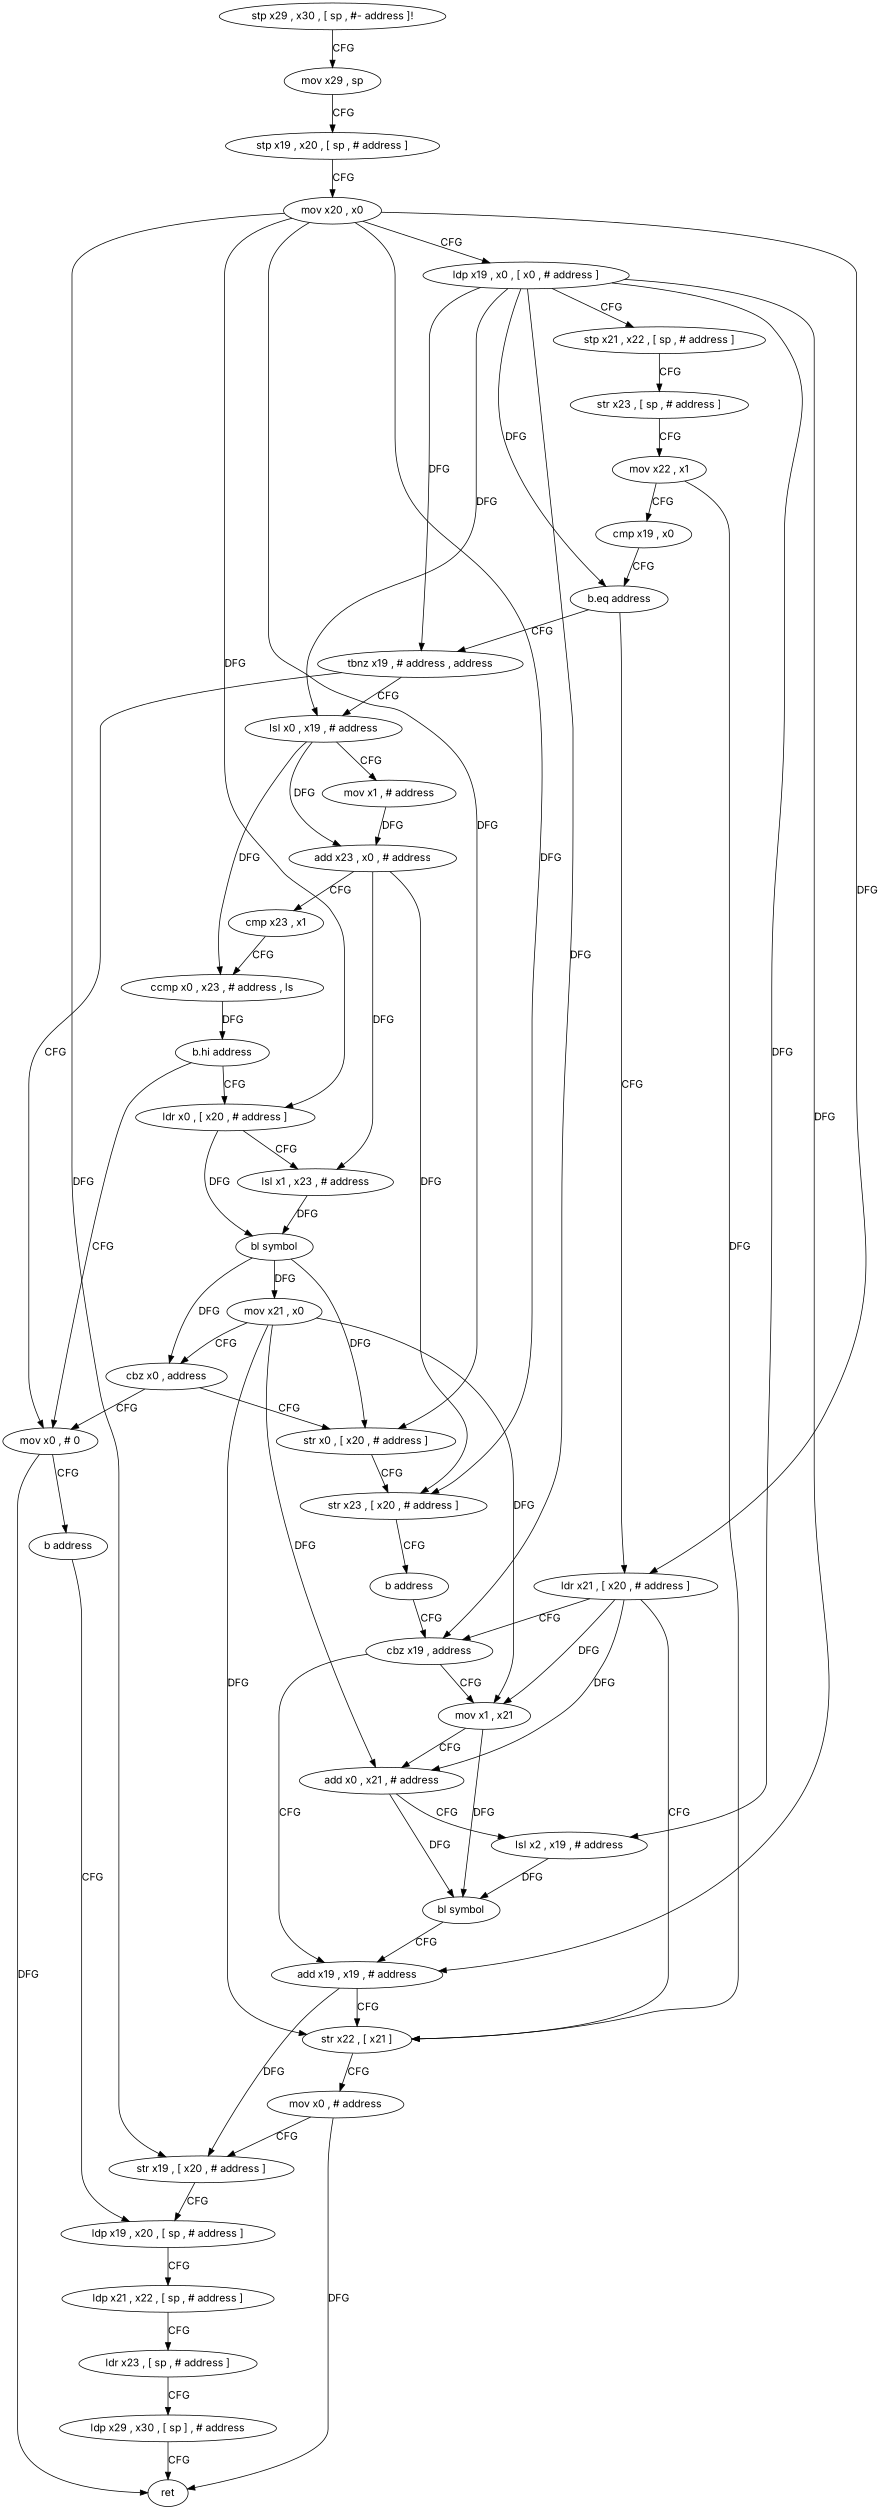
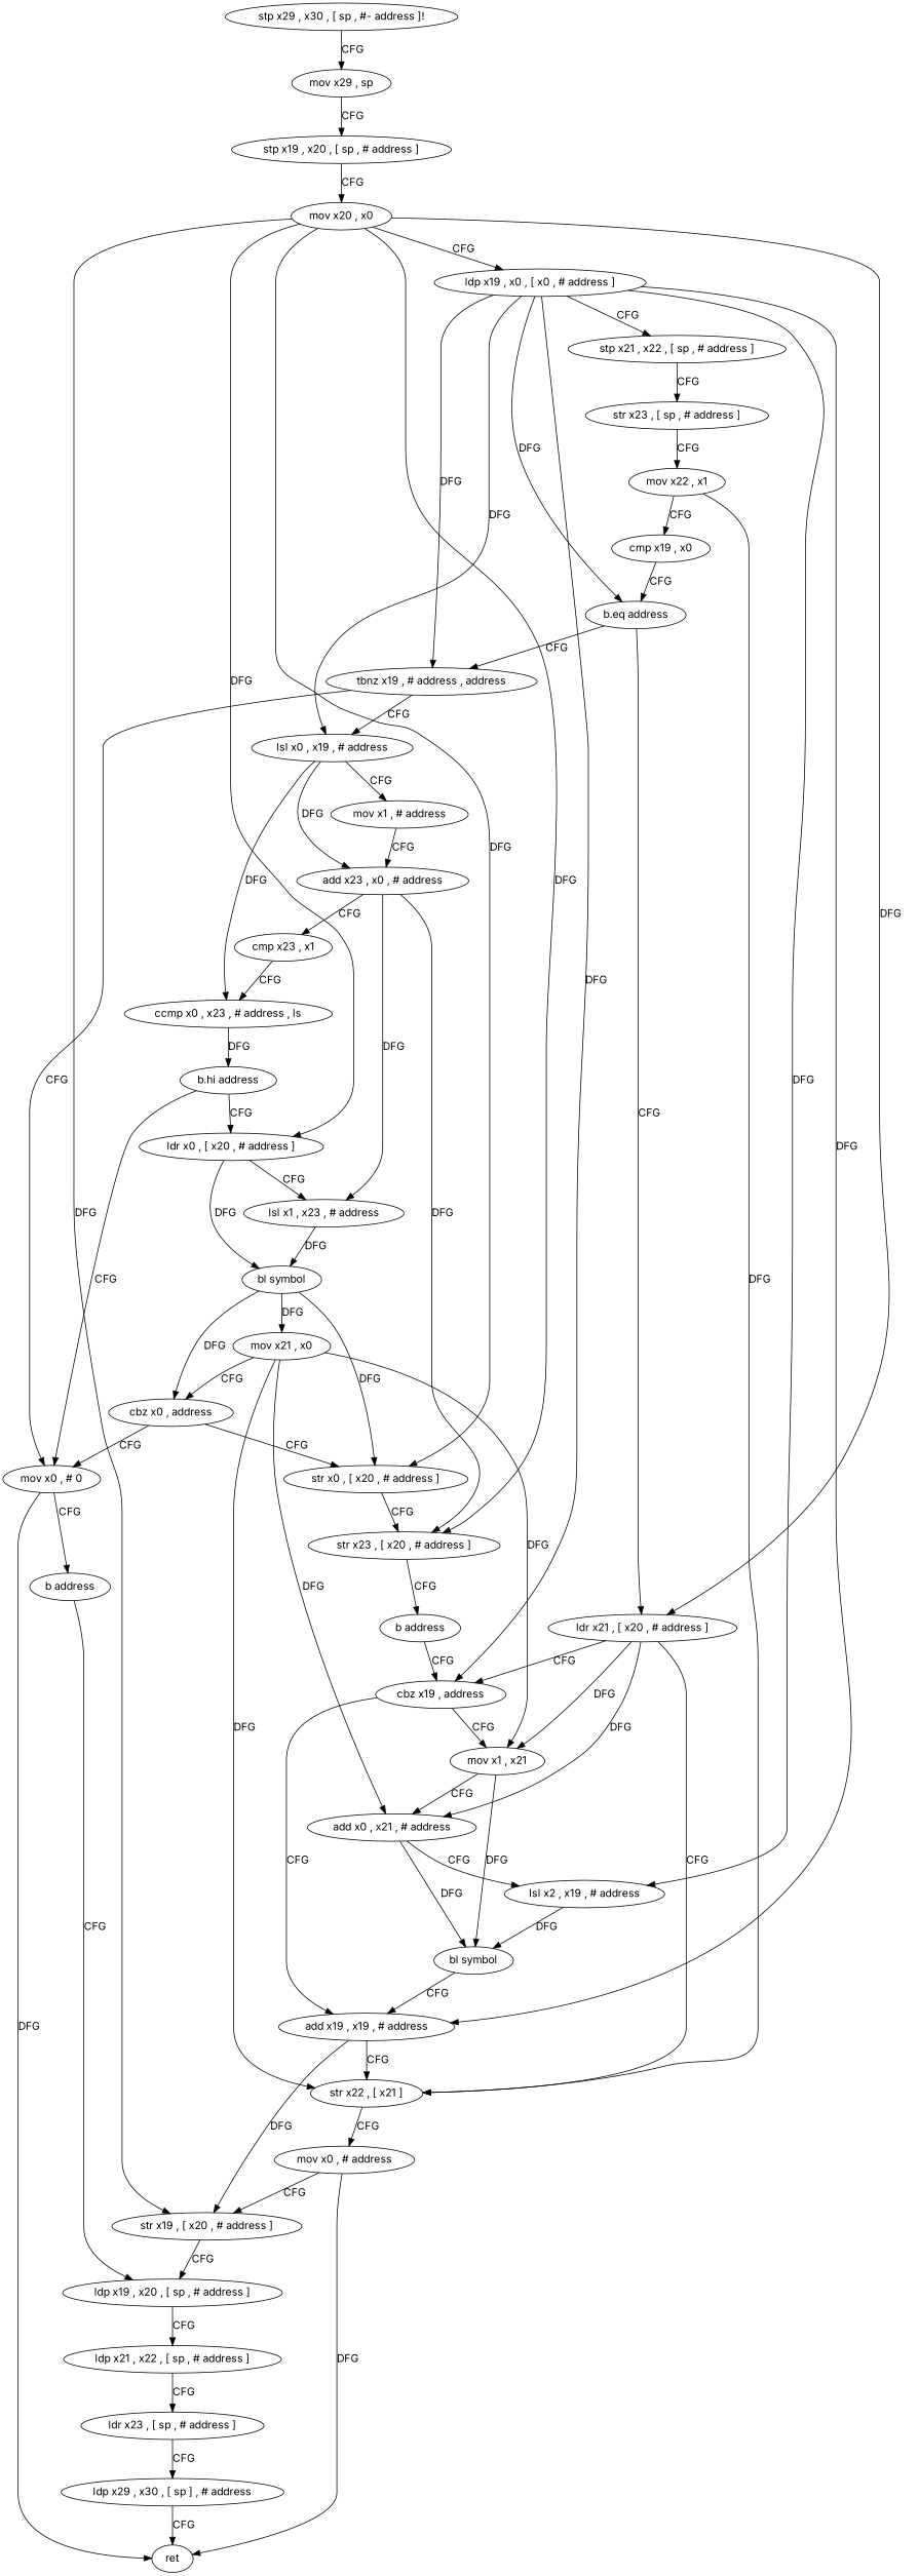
  digraph {
    fontname=Inter
    node [fontname=Inter]
    edge [fontname=Inter]
    n1 [label="stp x29 , x30 , [ sp , #- address ]!"]
    n2 [label="mov x29 , sp"]
    n3 [label="stp x19 , x20 , [ sp , # address ]"]
    n4 [label="mov x20 , x0"]
    n5 [label="ldp x19 , x0 , [ x0 , # address ]"]
    n6 [label="ldr x21 , [ x20 , # address ]"]
    n7 [label="ldr x0 , [ x20 , # address ]"]
    n8 [label="str x19 , [ x20 , # address ]"]
    n9 [label="str x0 , [ x20 , # address ]"]
    n10 [label="str x23 , [ x20 , # address ]"]
    n11 [label="stp x21 , x22 , [ sp , # address ]"]
    n12 [label="b.eq address"]
    n13 [label="tbnz x19 , # address , address"]
    n14 [label="lsl x0 , x19 , # address"]
    n15 [label="cbz x19 , address"]
    n16 [label="add x19 , x19 , # address"]
    n17 [label="lsl x2 , x19 , # address"]
    n18 [label="str x22 , [ x21 ]"]
    n19 [label="mov x1 , x21"]
    n20 [label="add x0 , x21 , # address"]
    n21 [label="lsl x1 , x23 , # address"]
    n22 [label="bl symbol"]
    n23 [label="ldp x19 , x20 , [ sp , # address ]"]
    n24 [label="b address"]
    n25 [label="str x23 , [ sp , # address ]"]
    n26 [label="mov x0 , # 0"]
    n27 [label="mov x1 , # address"]
    n28 [label="add x23 , x0 , # address"]
    n29 [label="ccmp x0 , x23 , # address , ls"]
    n30 [label="bl symbol"]
    n31 [label="mov x22 , x1"]
    n32 [label="cmp x19 , x0"]
    n33 [label="mov x0 , # address"]
    n34 [label="b address"]
    n35 [label=ret]
    n36 [label="cmp x23 , x1"]
    n37 [label="b.hi address"]
    n38 [label="ldp x21 , x22 , [ sp , # address ]"]
    n39 [label="ldr x23 , [ sp , # address ]"]
    n40 [label="mov x21 , x0"]
    n41 [label="cbz x0 , address"]
    n42 [label="ldp x29 , x30 , [ sp ] , # address"]
    n1 -> n2 [label=CFG]
    n2 -> n3 [label=CFG]
    n3 -> n4 [label=CFG]
    n4 -> n5 [label=CFG]
    n4 -> n6 [label=DFG]
    n4 -> n7 [label=DFG]
    n4 -> n8 [label=DFG]
    n4 -> n9 [label=DFG]
    n4 -> n10 [label=DFG]
    n5 -> n11 [label=CFG]
    n5 -> n12 [label=DFG]
    n5 -> n13 [label=DFG]
    n5 -> n14 [label=DFG]
    n5 -> n15 [label=DFG]
    n5 -> n16 [label=DFG]
    n5 -> n17 [label=DFG]
    n6 -> n15 [label=CFG]
    n6 -> n18 [label=CFG]
    n6 -> n19 [label=DFG]
    n6 -> n20 [label=DFG]
    n7 -> n21 [label=CFG]
    n7 -> n22 [label=DFG]
    n8 -> n23 [label=CFG]
    n9 -> n10 [label=CFG]
    n10 -> n24 [label=CFG]
    n11 -> n25 [label=CFG]
    n12 -> n6 [label=CFG]
    n12 -> n13 [label=CFG]
    n13 -> n14 [label=CFG]
    n13 -> n26 [label=CFG]
    n14 -> n27 [label=CFG]
    n14 -> n28 [label=DFG]
    n14 -> n29 [label=DFG]
    n15 -> n16 [label=CFG]
    n15 -> n19 [label=CFG]
    n16 -> n8 [label=DFG]
    n16 -> n18 [label=CFG]
    n17 -> n30 [label=DFG]
    n18 -> n33 [label=CFG]
    n19 -> n20 [label=CFG]
    n19 -> n30 [label=DFG]
    n20 -> n17 [label=CFG]
    n20 -> n30 [label=DFG]
    n21 -> n22 [label=DFG]
    n22 -> n9 [label=DFG]
    n22 -> n40 [label=DFG]
    n22 -> n41 [label=DFG]
    n23 -> n38 [label=CFG]
    n24 -> n15 [label=CFG]
    n25 -> n31 [label=CFG]
    n26 -> n34 [label=CFG]
    n26 -> n35 [label=DFG]
-   n27 -> n28 [label=DFG]
+   n27 -> n28 [label=CFG]
    n28 -> n10 [label=DFG]
    n28 -> n21 [label=DFG]
    n28 -> n36 [label=CFG]
    n29 -> n37 [label=DFG]
    n30 -> n16 [label=CFG]
    n31 -> n18 [label=DFG]
    n31 -> n32 [label=CFG]
    n32 -> n12 [label=CFG]
    n33 -> n8 [label=CFG]
    n33 -> n35 [label=DFG]
    n34 -> n23 [label=CFG]
    n36 -> n29 [label=CFG]
    n37 -> n7 [label=CFG]
    n37 -> n26 [label=CFG]
    n38 -> n39 [label=CFG]
    n39 -> n42 [label=CFG]
    n40 -> n18 [label=DFG]
    n40 -> n19 [label=DFG]
    n40 -> n20 [label=DFG]
    n40 -> n41 [label=CFG]
    n41 -> n9 [label=CFG]
    n41 -> n26 [label=CFG]
    n42 -> n35 [label=CFG]
  }
